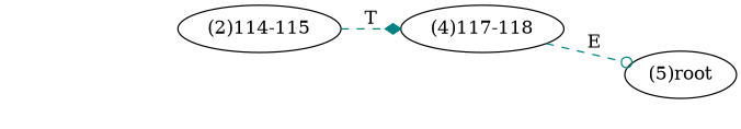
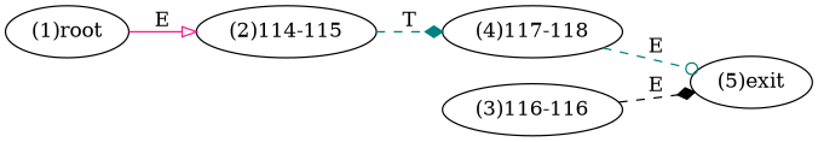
  digraph {
    rankdir=LR
    edge [arrowhead=diamond color=teal style=dashed]
+   n1 [label="(1)root"]
    n2 [label="(2)114-115"]
    n3 [label="(4)117-118"]
-   n5 [label="(5)root"]
+   n4 [label="(3)116-116"]
+   n5 [label="(5)exit"]
+   n1 -> n2 [arrowhead=onormal color=deeppink label=E style=solid]
    n2 -> n3 [label=T]
    n3 -> n5 [arrowhead=odot label=E]
+   n4 -> n5 [color=black label=E]
  }
